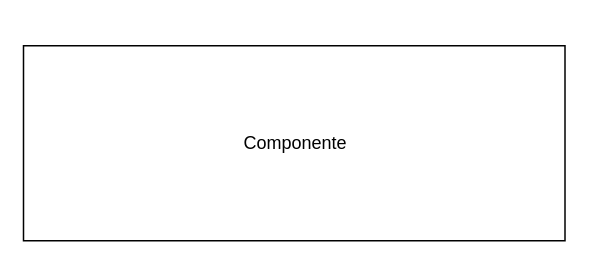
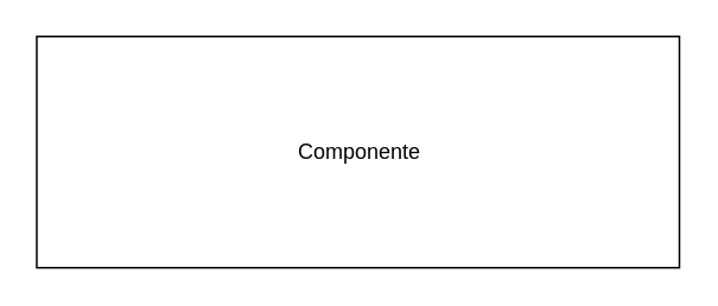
  <mxCell id="0" />
  <mxCell id="1" parent="0" />
- <mxCell id="2" value="Componente" style="html=1;" vertex="1" parent="1"><mxGeometry x="15" y="30" width="361" height="130" as="geometry" /></mxCell>
+ <mxCell id="2" value="Componente" style="html=1;" vertex="1" parent="1"><mxGeometry x="20" y="20" width="361" height="130" as="geometry" /></mxCell>
